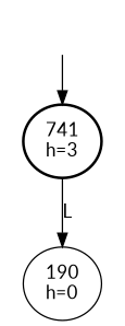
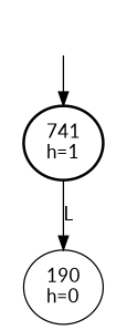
  digraph {
    fontname=Lato
    node [fontname=Lato]
    edge [fontname=Lato]
    Dummy [style=invis]
-   n2 [label="741\nh=3" penwidth=2]
+   n2 [label="741\nh=1" penwidth=2]
    n3 [label="190\nh=0"]
    Dummy -> n2
    n2 -> n3 [label=L]
  }
